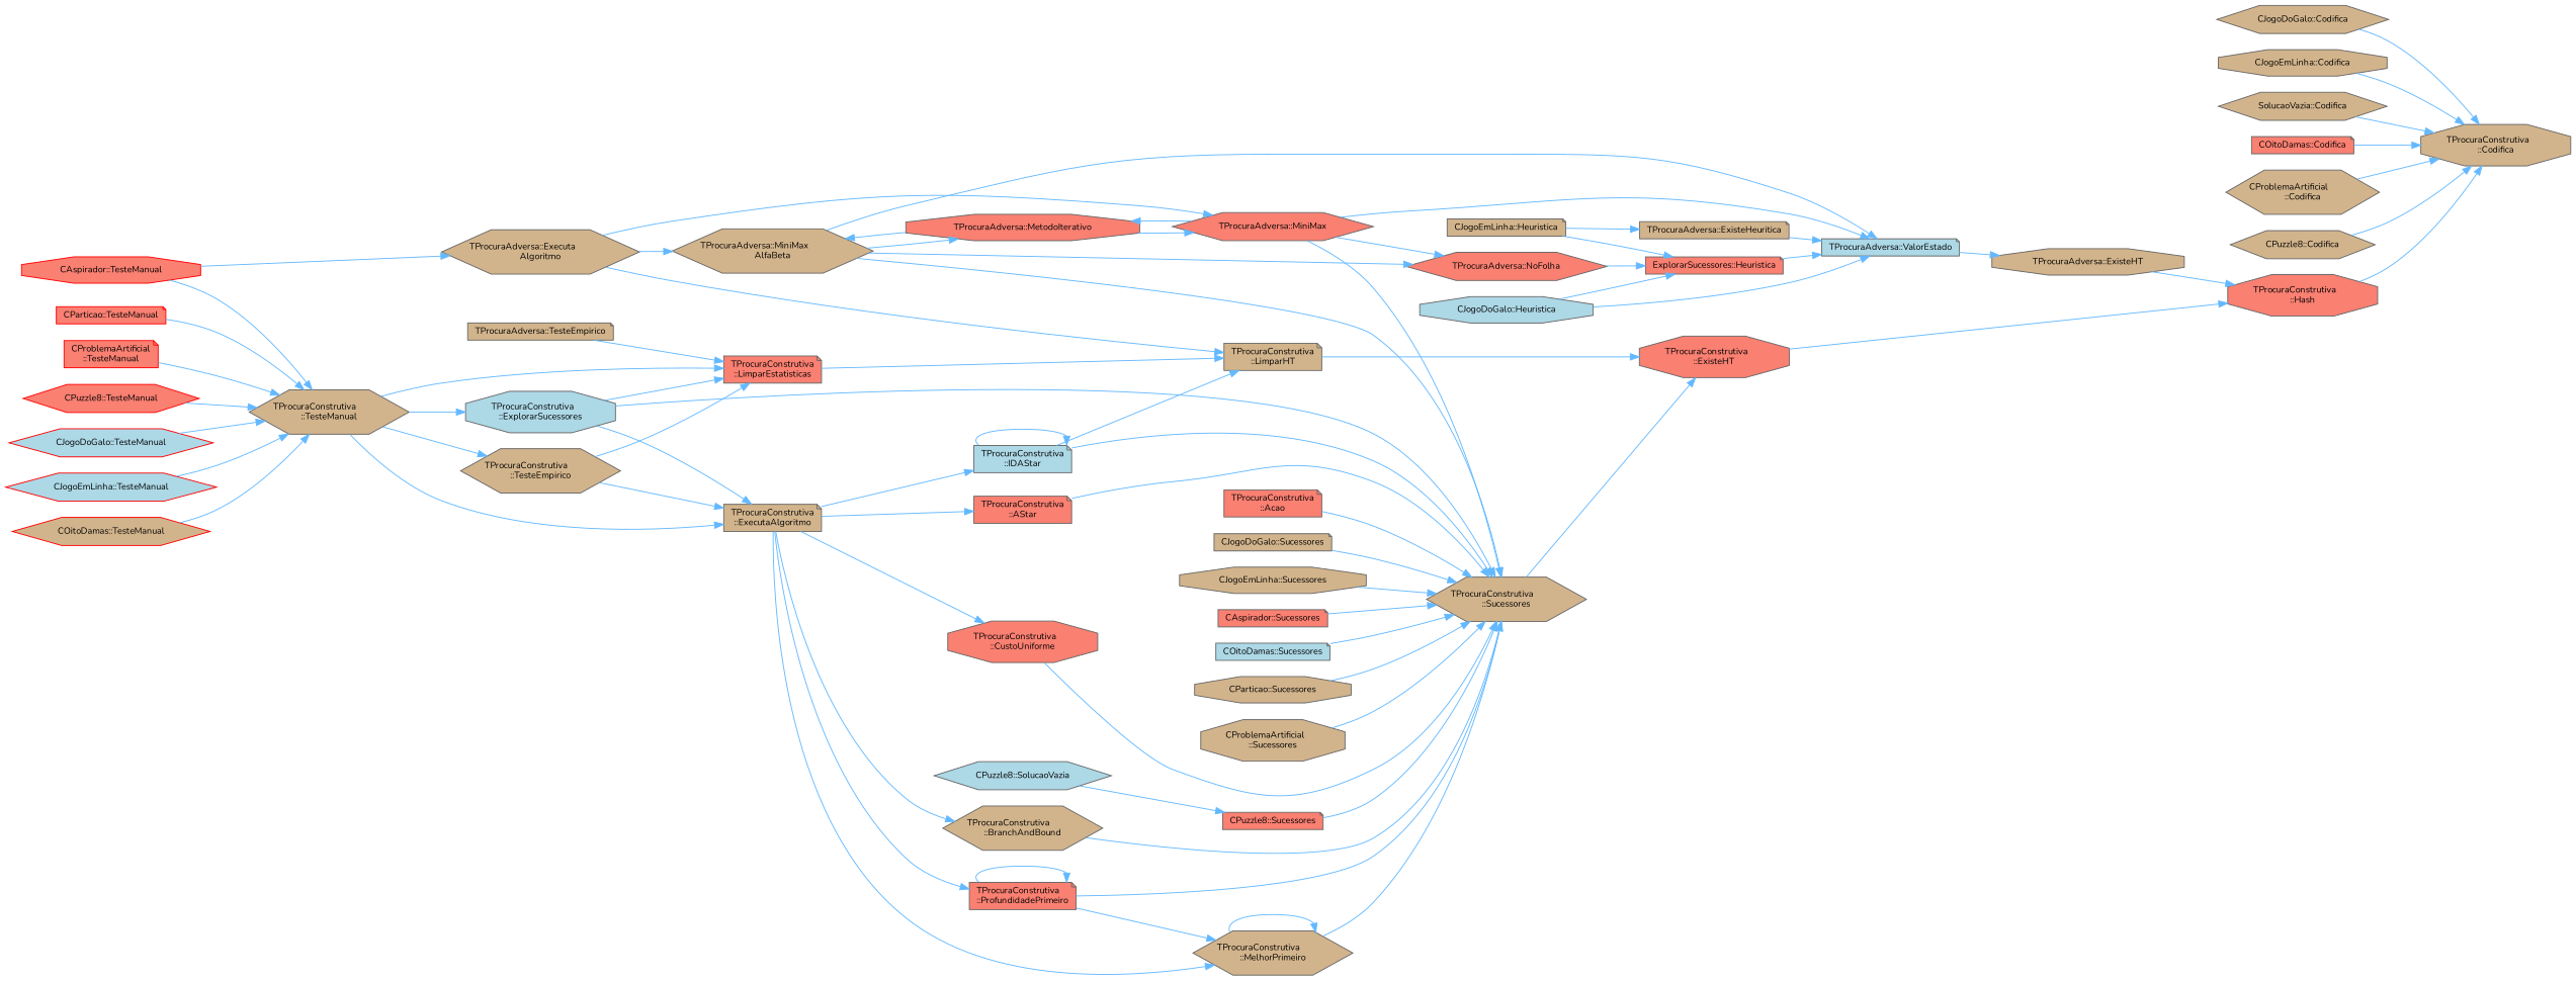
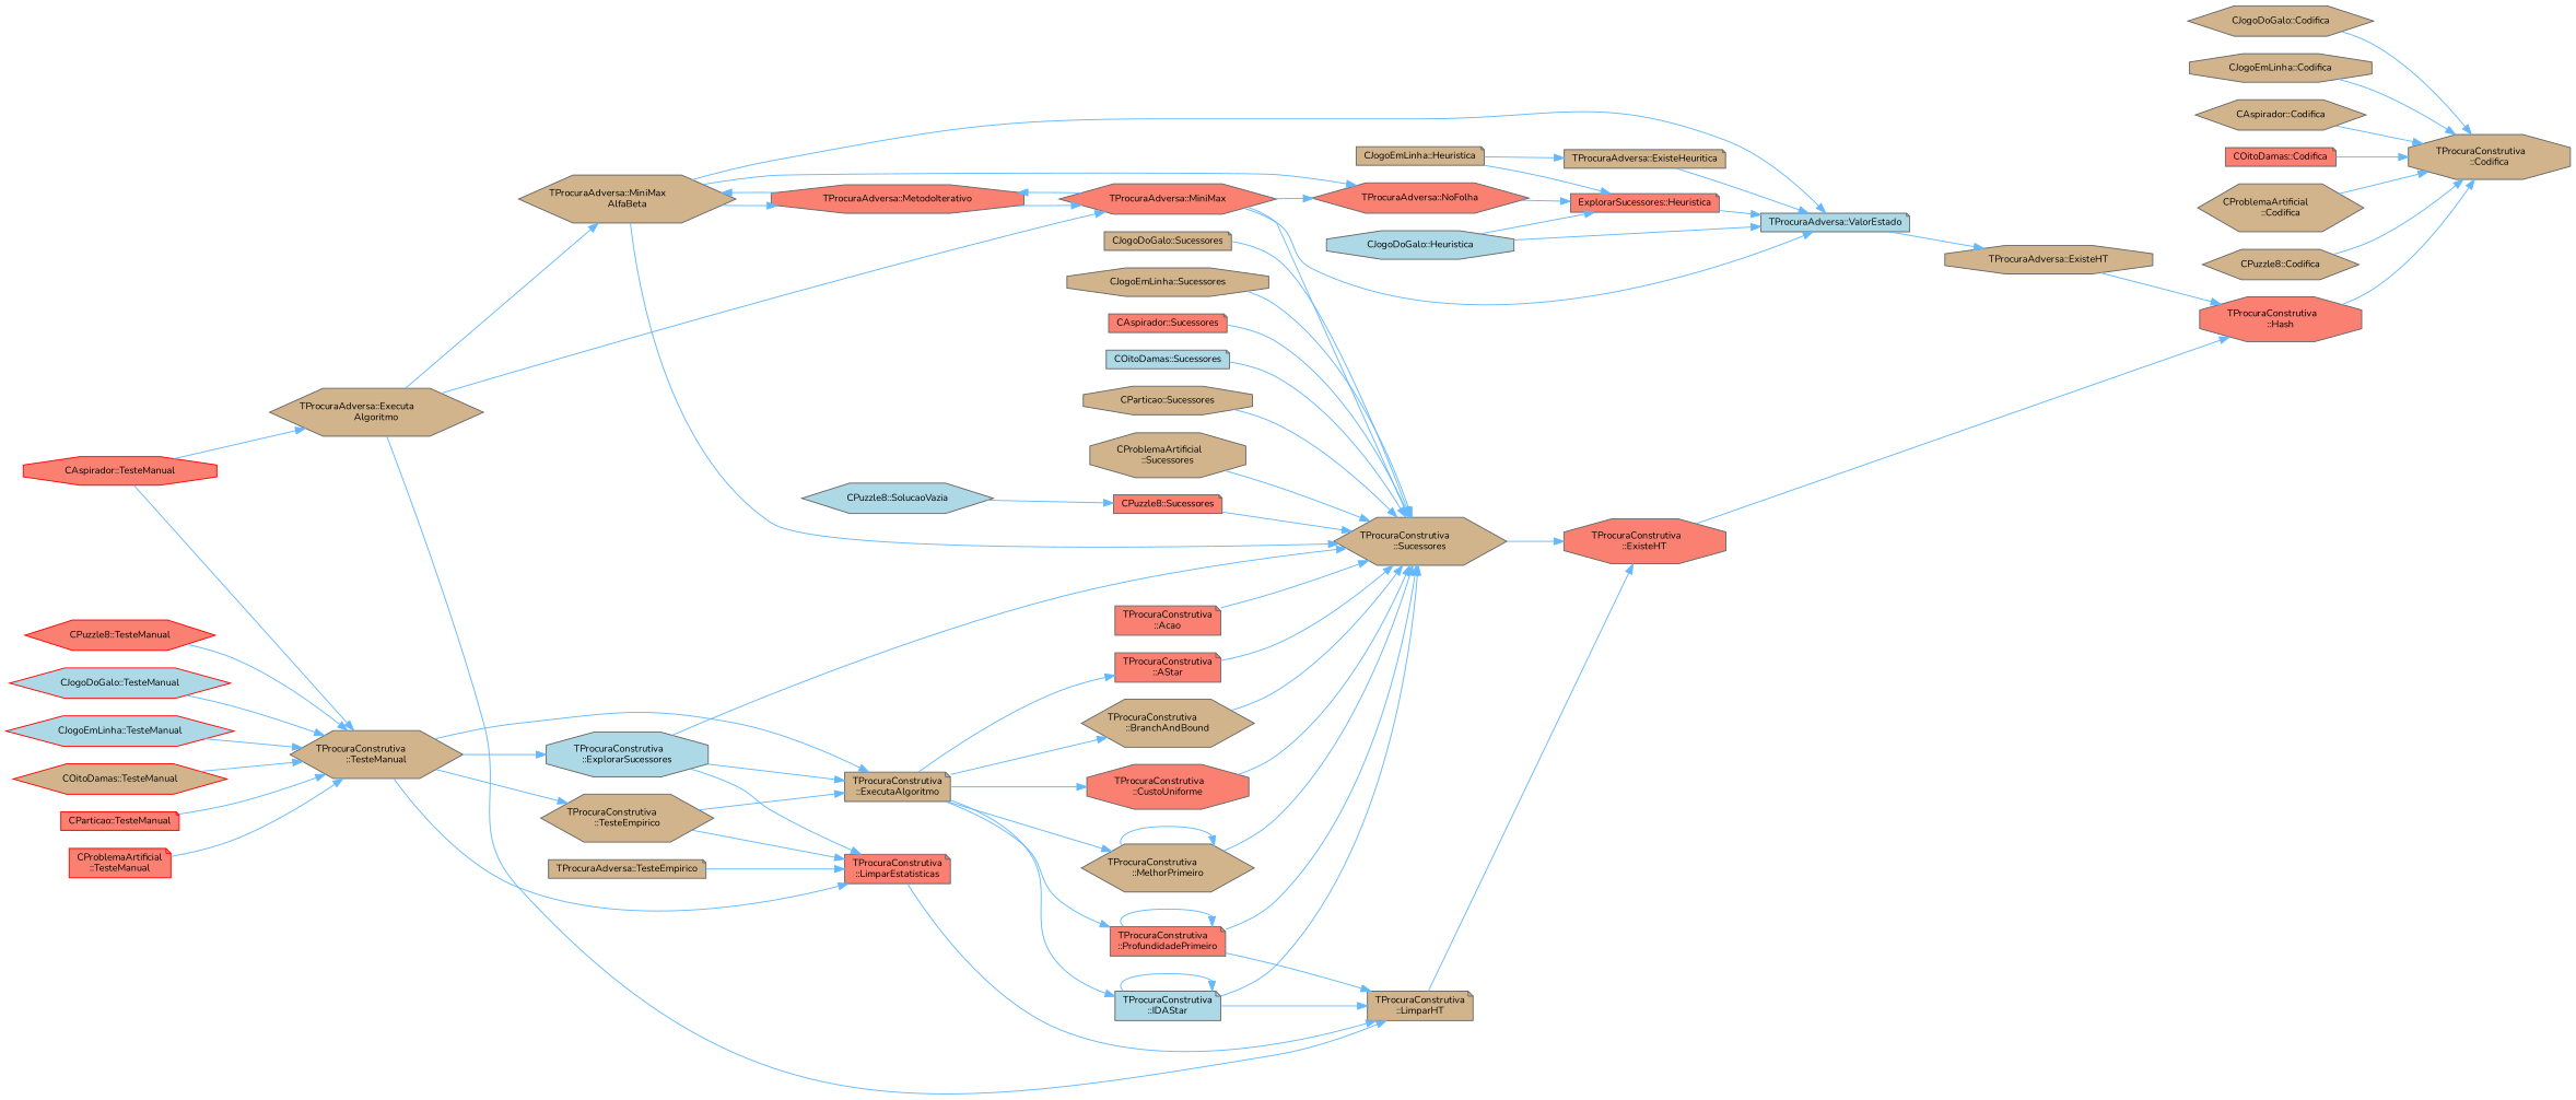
  digraph {
    fontname=Nunito
    rankdir=RL
    node [color=grey40 fillcolor=tan fontname=Nunito fontsize=10 shape=note style=filled]
    edge [color=steelblue1 dir=back fontname=Nunito fontsize=10 labelfontname=Helvetica labelfontsize=10 style=solid]
    n1 [color=gray40 fontcolor=black height=0.2 label="TProcuraConstrutiva\l::Codifica" shape=octagon width=0.4]
    n2 [height=0.2 label="CJogoDoGalo::Codifica" shape=hexagon width=0.4]
    n3 [height=0.2 label="CJogoEmLinha::Codifica" shape=octagon width=0.4]
-   n4 [height=0.2 label="SolucaoVazia::Codifica" shape=hexagon width=0.4]
+   n4 [height=0.2 label="CAspirador::Codifica" shape=hexagon width=0.4]
    n5 [fillcolor=salmon height=0.2 label="COitoDamas::Codifica" width=0.4]
    n6 [height=0.2 label="CProblemaArtificial\l::Codifica" shape=hexagon width=0.4]
    n7 [height=0.2 label="CPuzzle8::Codifica" shape=hexagon width=0.4]
    n8 [fillcolor=salmon height=0.2 label="TProcuraConstrutiva\l::Hash" shape=octagon width=0.4]
    n9 [height=0.2 label="TProcuraAdversa::ExisteHT" shape=octagon width=0.4]
    n10 [fillcolor=salmon height=0.2 label="TProcuraConstrutiva\l::ExisteHT" shape=octagon width=0.4]
    n11 [fillcolor=lightblue height=0.2 label="TProcuraAdversa::ValorEstado" width=0.4]
    n12 [height=0.2 label="TProcuraConstrutiva\l::LimparHT" width=0.4]
    n13 [height=0.2 label="TProcuraConstrutiva\l::Sucessores" shape=hexagon width=0.4]
    n14 [height=0.2 label="TProcuraAdversa::ExisteHeuritica" width=0.4]
    n15 [fillcolor=salmon height=0.2 label="ExplorarSucessores::Heuristica" width=0.4]
    n16 [fillcolor=salmon height=0.2 label="TProcuraAdversa::MiniMax" shape=hexagon width=0.4]
    n17 [height=0.2 label="TProcuraAdversa::MiniMax\lAlfaBeta" shape=hexagon width=0.4]
    n18 [fillcolor=lightblue height=0.2 label="CJogoDoGalo::Heuristica" shape=octagon width=0.4]
    n19 [height=0.2 label="CJogoEmLinha::Heuristica" width=0.4]
    n20 [fillcolor=salmon height=0.2 label="TProcuraAdversa::NoFolha" shape=hexagon width=0.4]
    n21 [height=0.2 label="TProcuraAdversa::Executa\lAlgoritmo" shape=hexagon width=0.4]
    n22 [fillcolor=salmon height=0.2 label="TProcuraAdversa::MetodoIterativo" shape=octagon width=0.4]
    n23 [color=red fillcolor=salmon height=0.2 label="CAspirador::TesteManual" shape=octagon width=0.4]
    n24 [height=0.2 label="TProcuraAdversa::TesteEmpirico" width=0.4]
    n25 [fillcolor=lightblue height=0.2 label="TProcuraConstrutiva\l::IDAStar" width=0.4]
    n26 [fillcolor=salmon height=0.2 label="TProcuraConstrutiva\l::LimparEstatisticas" width=0.4]
    n27 [fillcolor=salmon height=0.2 label="TProcuraConstrutiva\l::ProfundidadePrimeiro" width=0.4]
    n28 [fillcolor=lightblue height=0.2 label="TProcuraConstrutiva\l::ExplorarSucessores" shape=octagon width=0.4]
    n29 [fillcolor=salmon height=0.2 label="TProcuraConstrutiva\l::Acao" width=0.4]
    n30 [fillcolor=salmon height=0.2 label="TProcuraConstrutiva\l::AStar" width=0.4]
    n31 [height=0.2 label="TProcuraConstrutiva\l::BranchAndBound" shape=hexagon width=0.4]
    n32 [fillcolor=salmon height=0.2 label="TProcuraConstrutiva\l::CustoUniforme" shape=octagon width=0.4]
    n33 [height=0.2 label="TProcuraConstrutiva\l::MelhorPrimeiro" shape=hexagon width=0.4]
    n34 [height=0.2 label="CJogoDoGalo::Sucessores" width=0.4]
    n35 [height=0.2 label="CJogoEmLinha::Sucessores" shape=octagon width=0.4]
    n36 [fillcolor=salmon height=0.2 label="CAspirador::Sucessores" width=0.4]
    n37 [fillcolor=lightblue height=0.2 label="COitoDamas::Sucessores" width=0.4]
    n38 [height=0.2 label="CParticao::Sucessores" shape=octagon width=0.4]
    n39 [height=0.2 label="CProblemaArtificial\l::Sucessores" shape=octagon width=0.4]
    n40 [fillcolor=salmon height=0.2 label="CPuzzle8::Sucessores" width=0.4]
    n41 [height=0.2 label="TProcuraConstrutiva\l::ExecutaAlgoritmo" width=0.4]
    n42 [height=0.2 label="TProcuraConstrutiva\l::TesteManual" shape=hexagon width=0.4]
    n43 [height=0.2 label="TProcuraConstrutiva\l::TesteEmpirico" shape=hexagon width=0.4]
    n44 [color=red fillcolor=lightblue height=0.2 label="CJogoDoGalo::TesteManual" shape=hexagon width=0.4]
    n45 [color=red fillcolor=lightblue height=0.2 label="CJogoEmLinha::TesteManual" shape=hexagon width=0.4]
    n46 [color=red height=0.2 label="COitoDamas::TesteManual" shape=hexagon width=0.4]
    n47 [color=red fillcolor=salmon height=0.2 label="CParticao::TesteManual" width=0.4]
    n48 [color=red fillcolor=salmon height=0.2 label="CProblemaArtificial\l::TesteManual" width=0.4]
    n49 [color=red fillcolor=salmon height=0.2 label="CPuzzle8::TesteManual" shape=hexagon width=0.4]
    n50 [fillcolor=lightblue height=0.2 label="CPuzzle8::SolucaoVazia" shape=hexagon width=0.4]
    n1 -> n2
    n1 -> n3
    n1 -> n4
    n1 -> n5
    n1 -> n6
    n1 -> n7
    n1 -> n8
    n8 -> n9
    n8 -> n10
    n9 -> n11
    n10 -> n12
    n10 -> n13
    n11 -> n14
    n11 -> n15
    n11 -> n16
    n11 -> n17
    n11 -> n18
    n12 -> n21
    n12 -> n25
    n12 -> n26
-   n33 -> n27
+   n12 -> n27
    n13 -> n16
    n13 -> n17
    n13 -> n25
    n13 -> n27
    n13 -> n28
    n13 -> n29
    n13 -> n30
    n13 -> n31
    n13 -> n32
    n13 -> n33
    n13 -> n34
    n13 -> n35
    n13 -> n36
    n13 -> n37
    n13 -> n38
    n13 -> n39
    n13 -> n40
    n14 -> n19
    n15 -> n18
    n15 -> n19
    n15 -> n20
    n16 -> n21
    n16 -> n22
    n17 -> n21
    n17 -> n22
    n20 -> n16
    n20 -> n17
    n21 -> n23
    n22 -> n16
    n22 -> n17
    n25 -> n25
    n25 -> n41
    n26 -> n24
    n26 -> n28
    n26 -> n42
    n26 -> n43
    n27 -> n27
    n27 -> n41
    n28 -> n42
    n30 -> n41
    n31 -> n41
    n32 -> n41
    n33 -> n33
    n33 -> n41
    n40 -> n50
    n41 -> n28
    n41 -> n42
    n41 -> n43
    n42 -> n23
    n42 -> n44
    n42 -> n45
    n42 -> n46
    n42 -> n47
    n42 -> n48
    n42 -> n49
    n43 -> n42
  }
